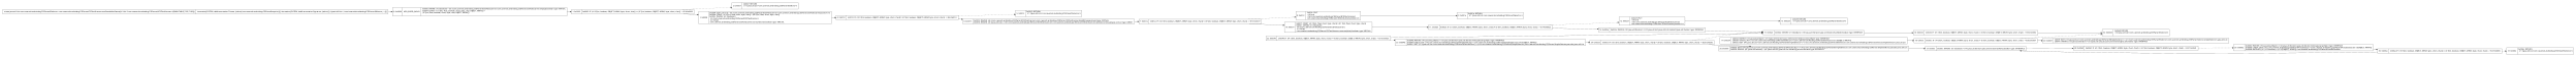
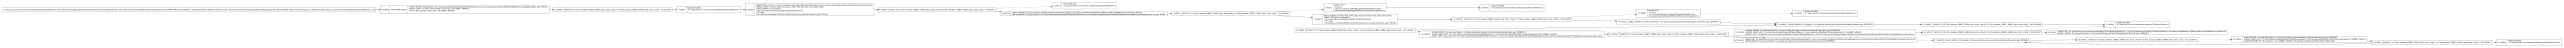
  digraph {
    fontname="Noto Sans"
    rankdir=LR
    node [fontname="Noto Sans" shape=record]
    edge [fontname="Noto Sans"]
    n1 [label="{0\:\ 0x0000|MTH_ENTER_BLOCK\l|0x0000: INVOKE  (r0 I:boolean) = (r6 I:com.caverock.androidsvg.CSSParser$CSSTextScanner) com.caverock.androidsvg.CSSParser.CSSTextScanner.empty():boolean type: VIRTUAL \l0x0004: CONST  (r1 I:?[int, float, boolean, short, byte, char, OBJECT, ARRAY]) = \l  (0 ?[int, float, boolean, short, byte, char, OBJECT, ARRAY])\l \l}"]
    n2 [label="{1\:\ 0x0005|0x0005: IF  (r0 I:?[int, boolean, OBJECT, ARRAY, byte, short, char]) == (0 ?[int, boolean, OBJECT, ARRAY, byte, short, char])  \-\> B:3:0x0008 \l}"]
    n3 [label="{2\:\ 0x0007|0x0007: RETURN  \l  (r1 I:java.util.List\<com.caverock.androidsvg.CSSParser$Selector\>)\l \l}"]
    n4 [label="{3\:\ 0x0008|0x0008: IGET  (r0 I:int) = (r6 I:com.caverock.androidsvg.CSSParser$CSSTextScanner) com.caverock.androidsvg.CSSParser.CSSTextScanner.position int \l0x000a: CONST  (r2 I:?[int, float, short, byte, char]) = (40 ?[int, float, short, byte, char]) \l0x000c: INVOKE  (r2 I:boolean) = \l  (r6 I:com.caverock.androidsvg.CSSParser$CSSTextScanner)\l  (r2 I:char)\l com.caverock.androidsvg.CSSParser.CSSTextScanner.consume(char):boolean type: VIRTUAL \l}"]
    n5 [label="{4\:\ 0x0010|0x0010: IF  (r2 I:?[int, boolean, OBJECT, ARRAY, byte, short, char]) != (0 ?[int, boolean, OBJECT, ARRAY, byte, short, char])  \-\> B:6:0x0013 \l}"]
    n6 [label="{5\:\ 0x0012|0x0012: RETURN  \l  (r1 I:java.util.List\<com.caverock.androidsvg.CSSParser$Selector\>)\l \l}"]
    n7 [label="{6\:\ 0x0013|0x0013: INVOKE  (r6 I:com.caverock.androidsvg.CSSParser$CSSTextScanner) com.caverock.androidsvg.CSSParser.CSSTextScanner.skipWhitespace():void type: VIRTUAL \l0x0016: INVOKE  (r2 I:java.util.List) = (r6 I:com.caverock.androidsvg.CSSParser$CSSTextScanner) com.caverock.androidsvg.CSSParser.CSSTextScanner.nextSelectorGroup():java.util.List type: DIRECT \l}"]
    n8 [label="{7\:\ 0x001a|0x001a: IF  (r2 I:?[int, boolean, OBJECT, ARRAY, byte, short, char]) != (0 ?[int, boolean, OBJECT, ARRAY, byte, short, char])  \-\> B:10:0x001f \l}"]
    n9 [label="{8\:\ 0x001c|0x001c: IPUT  \l  (r0 I:int)\l  (r6 I:com.caverock.androidsvg.CSSParser$CSSTextScanner)\l com.caverock.androidsvg.CSSParser.CSSTextScanner.position int \l}"]
    n10 [label="{10\:\ 0x001f|0x001f: CONST  (r3 I:?[int, float, short, byte, char]) = (41 ?[int, float, short, byte, char]) \l0x0021: INVOKE  (r3 I:boolean) = \l  (r6 I:com.caverock.androidsvg.CSSParser$CSSTextScanner)\l  (r3 I:char)\l com.caverock.androidsvg.CSSParser.CSSTextScanner.consume(char):boolean type: VIRTUAL \l}"]
    n11 [label="{9\:\ 0x001e|0x001e: RETURN  \l  (r1 I:java.util.List\<com.caverock.androidsvg.CSSParser$Selector\>)\l \l}"]
    n12 [label="{11\:\ 0x0025|0x0025: IF  (r3 I:?[int, boolean, OBJECT, ARRAY, byte, short, char]) != (0 ?[int, boolean, OBJECT, ARRAY, byte, short, char])  \-\> B:14:0x002a \l}"]
    n13 [label="{12\:\ 0x0027|0x0027: IPUT  \l  (r0 I:int)\l  (r6 I:com.caverock.androidsvg.CSSParser$CSSTextScanner)\l com.caverock.androidsvg.CSSParser.CSSTextScanner.position int \l}"]
    n14 [label="{14\:\ 0x002a|0x002a: INVOKE  (r0 I:java.util.Iterator) = (r2 I:java.util.List) java.util.List.iterator():java.util.Iterator type: INTERFACE \l}"]
    n15 [label="{13\:\ 0x0029|0x0029: RETURN  \l  (r1 I:java.util.List\<com.caverock.androidsvg.CSSParser$Selector\>)\l \l}"]
    n16 [label="{15\:\ 0x002e|0x002e: INVOKE  (r3 I:boolean) = (r0 I:java.util.Iterator) java.util.Iterator.hasNext():boolean type: INTERFACE \l}"]
    n17 [label="{16\:\ 0x0032|0x0032: IF  (r3 I:?[int, boolean, OBJECT, ARRAY, byte, short, char]) == (0 ?[int, boolean, OBJECT, ARRAY, byte, short, char])  \-\> B:32:0x006d \l}"]
    n18 [label="{32\:\ 0x006d|0x006d: RETURN  \l  (r2 I:java.util.List\<com.caverock.androidsvg.CSSParser$Selector\>)\l \l}"]
    n19 [label="{17\:\ 0x0034|0x0034: INVOKE  (r3 I:java.lang.Object) = (r0 I:java.util.Iterator) java.util.Iterator.next():java.lang.Object type: INTERFACE \l0x0038: CHECK_CAST  (r3 I:com.caverock.androidsvg.CSSParser$Selector) = (com.caverock.androidsvg.CSSParser$Selector) (r3 I:?[OBJECT, ARRAY]) \l0x003a: IGET  (r4 I:java.util.List\<com.caverock.androidsvg.CSSParser$SimpleSelector\>) = (r3 I:com.caverock.androidsvg.CSSParser$Selector) com.caverock.androidsvg.CSSParser.Selector.simpleSelectors java.util.List \l}"]
    n20 [label="{18\:\ 0x003c|0x003c: IF  (r4 I:?[int, boolean, OBJECT, ARRAY, byte, short, char]) != (0 ?[int, boolean, OBJECT, ARRAY, byte, short, char])  \-\> B:20:0x003f \l}"]
    n21 [label="{20\:\ 0x003f|0x003f: IGET  (r3 I:java.util.List\<com.caverock.androidsvg.CSSParser$SimpleSelector\>) = (r3 I:com.caverock.androidsvg.CSSParser$Selector) com.caverock.androidsvg.CSSParser.Selector.simpleSelectors java.util.List \l0x0041: INVOKE  (r3 I:java.util.Iterator) = (r3 I:java.util.List) java.util.List.iterator():java.util.Iterator type: INTERFACE \l}"]
    n22 [label="{22\:\ 0x0049|0x0049: IF  (r4 I:?[int, boolean, OBJECT, ARRAY, byte, short, char]) == (0 ?[int, boolean, OBJECT, ARRAY, byte, short, char])  \-\> B:15:0x002e \l}"]
    n23 [label="{23\:\ 0x004b|0x004b: INVOKE  (r4 I:java.lang.Object) = (r3 I:java.util.Iterator) java.util.Iterator.next():java.lang.Object type: INTERFACE \l0x004f: CHECK_CAST  (r4 I:com.caverock.androidsvg.CSSParser$SimpleSelector) = (com.caverock.androidsvg.CSSParser$SimpleSelector) (r4 I:?[OBJECT, ARRAY]) \l0x0051: IGET  (r5 I:java.util.List\<com.caverock.androidsvg.CSSParser$PseudoClass\>) = (r4 I:com.caverock.androidsvg.CSSParser$SimpleSelector) com.caverock.androidsvg.CSSParser.SimpleSelector.pseudos java.util.List \l}"]
    n24 [label="{24\:\ 0x0053|0x0053: IF  (r5 I:?[int, boolean, OBJECT, ARRAY, byte, short, char]) != (0 ?[int, boolean, OBJECT, ARRAY, byte, short, char])  \-\> B:26:0x0056 \l}"]
    n25 [label="{26\:\ 0x0056|0x0056: IGET  (r4 I:java.util.List\<com.caverock.androidsvg.CSSParser$PseudoClass\>) = (r4 I:com.caverock.androidsvg.CSSParser$SimpleSelector) com.caverock.androidsvg.CSSParser.SimpleSelector.pseudos java.util.List \l0x0058: INVOKE  (r4 I:java.util.Iterator) = (r4 I:java.util.List) java.util.List.iterator():java.util.Iterator type: INTERFACE \l}"]
    n26 [label="{27\:\ 0x005c|0x005c: INVOKE  (r5 I:boolean) = (r4 I:java.util.Iterator) java.util.Iterator.hasNext():boolean type: INTERFACE \l}"]
    n27 [label="{28\:\ 0x0060|0x0060: IF  (r5 I:?[int, boolean, OBJECT, ARRAY, byte, short, char]) == (0 ?[int, boolean, OBJECT, ARRAY, byte, short, char])  \-\> B:21:0x0045 \l}"]
    n28 [label="{29\:\ 0x0062|0x0062: INVOKE  (r5 I:java.lang.Object) = (r4 I:java.util.Iterator) java.util.Iterator.next():java.lang.Object type: INTERFACE \l0x0066: CHECK_CAST  (r5 I:com.caverock.androidsvg.CSSParser$PseudoClass) = (com.caverock.androidsvg.CSSParser$PseudoClass) (r5 I:?[OBJECT, ARRAY]) \l0x0068: INSTANCE_OF  (r5 I:boolean) = (r5 I:?[OBJECT, ARRAY]) com.caverock.androidsvg.CSSParser$PseudoClassNot \l}"]
    n29 [label="{30\:\ 0x006a|0x006a: IF  (r5 I:?[int, boolean, OBJECT, ARRAY, byte, short, char]) == (0 ?[int, boolean, OBJECT, ARRAY, byte, short, char])  \-\> B:27:0x005c \l}"]
    n30 [label="{31\:\ 0x006c|0x006c: RETURN  \l  (r1 I:java.util.List\<com.caverock.androidsvg.CSSParser$Selector\>)\l \l}"]
    n31 [label="{private java.util.List\<com.caverock.androidsvg.CSSParser$Selector\> com.caverock.androidsvg.CSSParser.CSSTextScanner.nextPseudoNotParam((r6 'this' I:com.caverock.androidsvg.CSSParser$CSSTextScanner A[IMMUTABLE_TYPE, THIS]))  | Annotation[SYSTEM, dalvik.annotation.Throws, \{value=[com.caverock.androidsvg.CSSParseException]\}], Annotation[SYSTEM, dalvik.annotation.Signature, \{value=[(), Ljava\/util\/List\<, Lcom\/caverock\/androidsvg\/CSSParser$Selector;, \>;]\}]\l}"]
    n1 -> n2
    n2 -> n3 [style=dashed]
-   n2 -> n4
+   n3 -> n4
    n4 -> n5
    n5 -> n6 [style=dashed]
    n5 -> n7
    n7 -> n8
    n8 -> n9 [style=dashed]
    n8 -> n10
    n9 -> n11
    n10 -> n12
    n12 -> n13 [style=dashed]
    n12 -> n14
    n13 -> n15
    n14 -> n16
    n16 -> n17
    n17 -> n18
    n19 -> n20
    n20 -> n18 [style=dashed]
    n20 -> n21
    n22 -> n16
    n22 -> n23 [style=dashed]
    n23 -> n24
    n24 -> n16 [style=dashed]
    n24 -> n25
    n25 -> n26
    n26 -> n27
    n27 -> n28 [style=dashed]
    n28 -> n29
    n29 -> n26
    n29 -> n30 [style=dashed]
    n31 -> n1
  }
